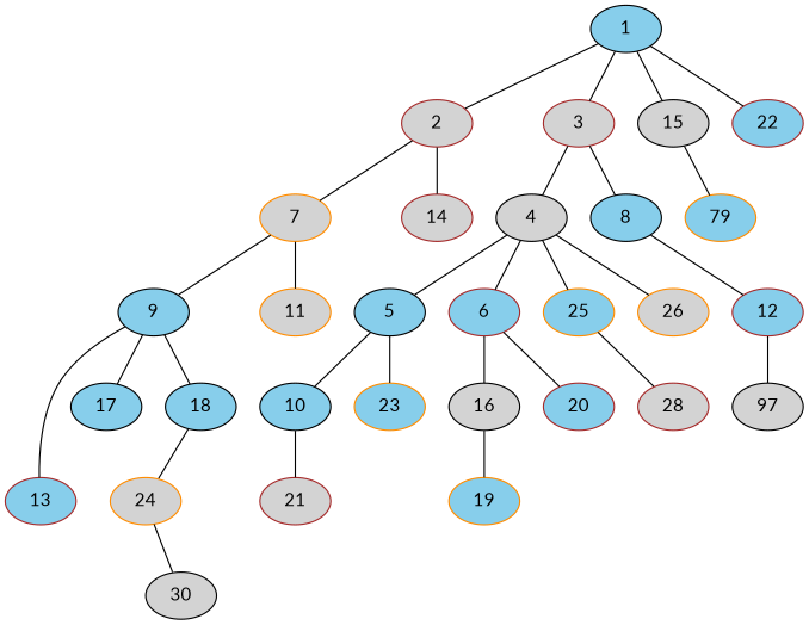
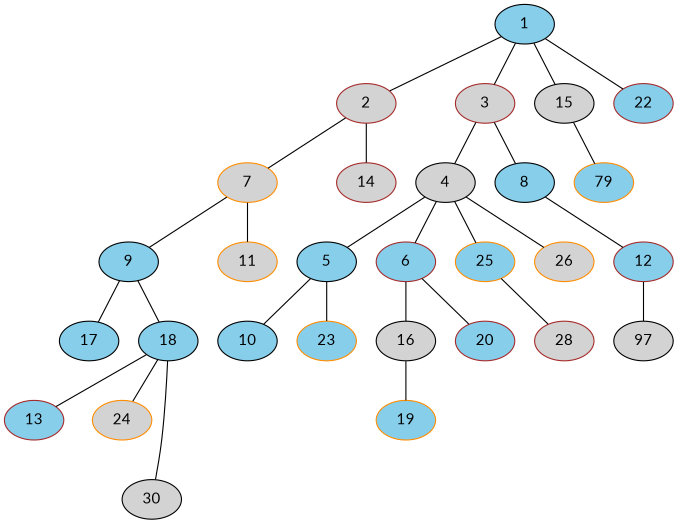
  graph {
    fontname=Lato
    node [color=black fillcolor=skyblue fontname=Lato style=filled]
    edge [fontname=Lato]
    2 [color=brown fillcolor=lightgrey]
    1
    3 [color=brown fillcolor=lightgrey]
    15 [fillcolor=lightgrey]
    22 [color=brown]
    7 [color=darkorange fillcolor=lightgrey]
    14 [color=brown fillcolor=lightgrey]
    4 [fillcolor=lightgrey]
    8
    n10 [color=darkorange label=79]
    9
    11 [color=darkorange fillcolor=lightgrey]
    5
    6 [color=brown]
    25 [color=darkorange]
    26 [color=darkorange fillcolor=lightgrey]
    12 [color=brown]
    13 [color=brown]
    17
    18
    10
    23 [color=darkorange]
    16 [fillcolor=lightgrey]
    20 [color=brown]
    28 [color=brown fillcolor=lightgrey]
    n26 [fillcolor=lightgrey label=97]
-   21 [color=brown fillcolor=lightgrey]
    19 [color=darkorange]
    24 [color=darkorange fillcolor=lightgrey]
    30 [fillcolor=lightgrey]
    2 -- 7
    2 -- 14
    1 -- 2
    1 -- 3
    1 -- 15
    1 -- 22
    3 -- 4
    3 -- 8
    15 -- n10
    7 -- 9
    7 -- 11
    4 -- 5
    4 -- 6
    4 -- 25
    4 -- 26
    8 -- 12
-   9 -- 13
+   18 -- 13
    9 -- 17
    9 -- 18
    5 -- 10
    5 -- 23
    6 -- 16
    6 -- 20
    25 -- 28
    12 -- n26
    18 -- 24
-   10 -- 21
    16 -- 19
-   24 -- 30
+   18 -- 30
  }
